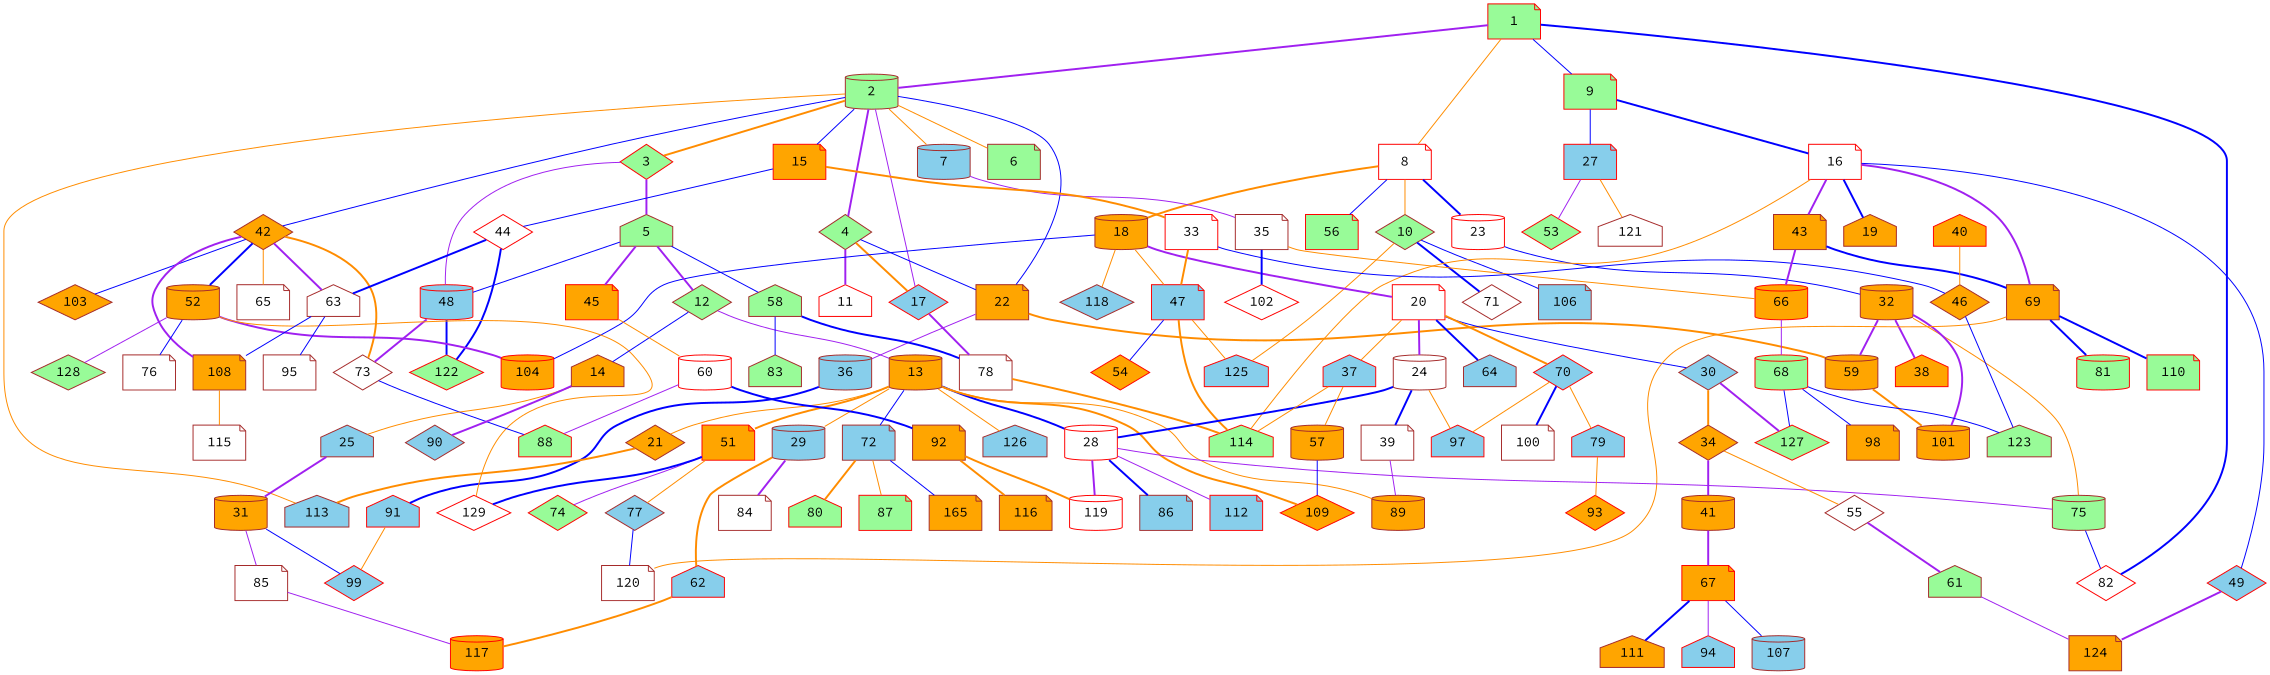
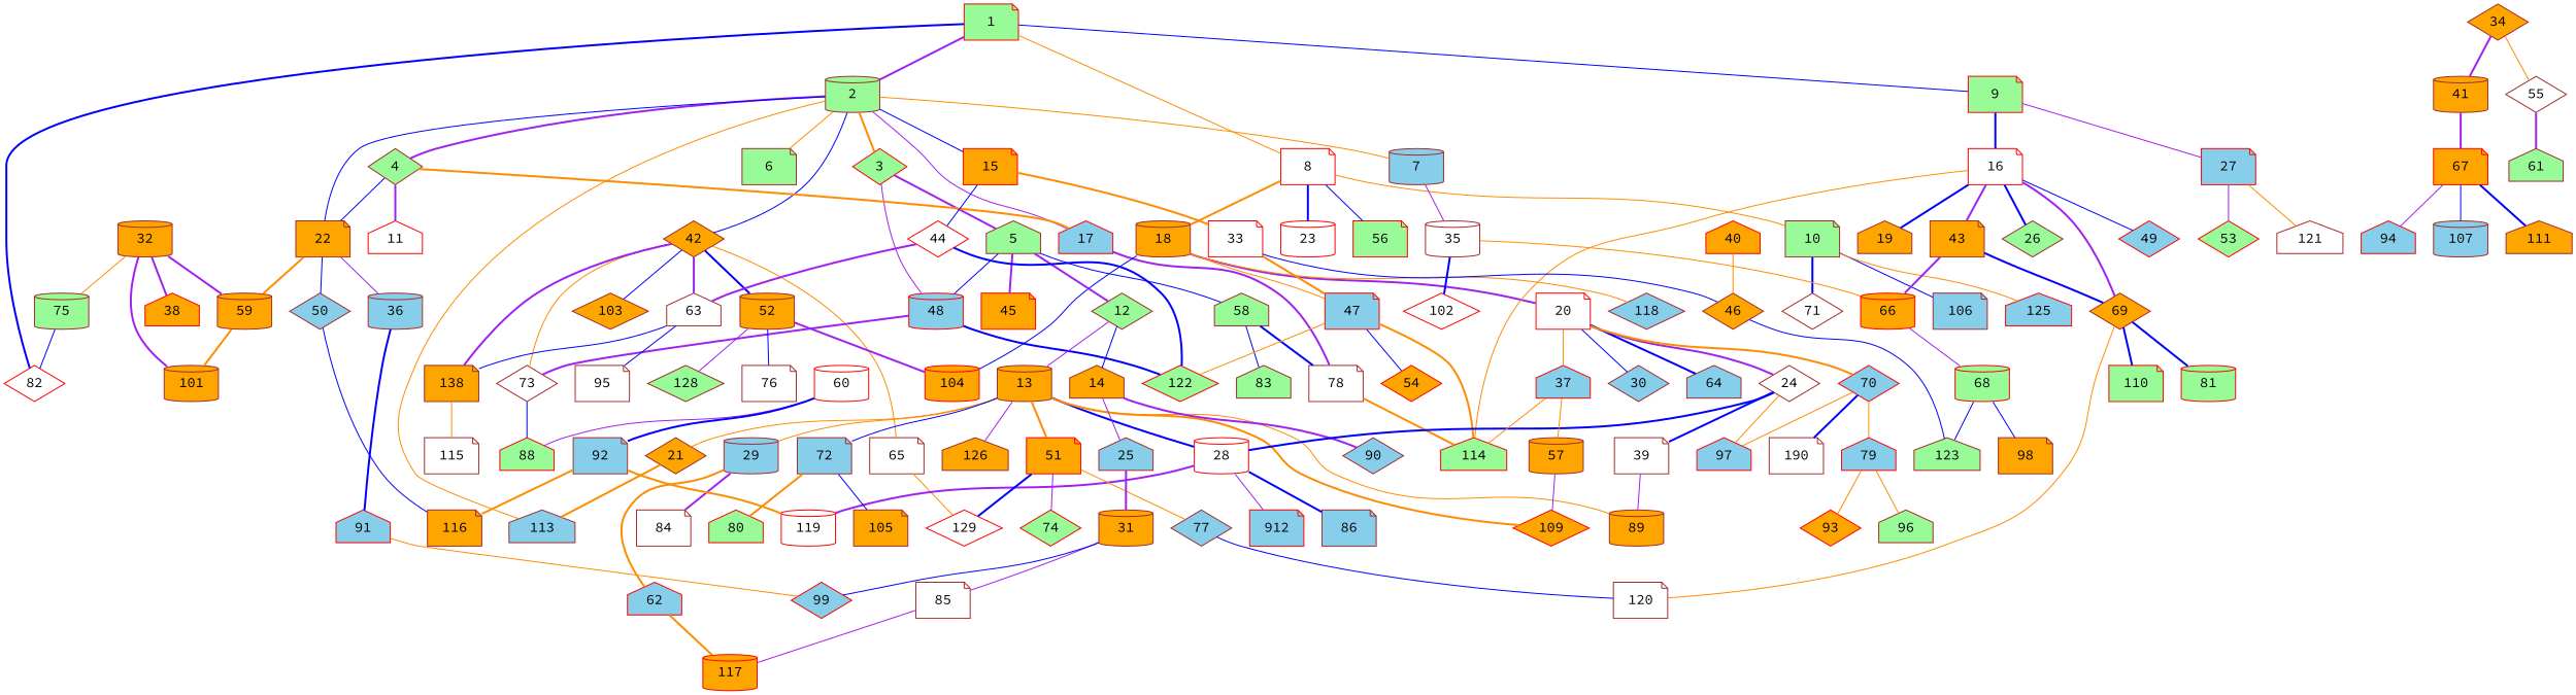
  graph {
    fontname="Source Code Pro"
    node [color=brown fillcolor=orange fontname="Source Code Pro" shape=note style=filled]
    edge [color=blue fontname="Source Code Pro" style=solid]
    1 [color=red fillcolor=palegreen]
    2 [fillcolor=palegreen shape=cylinder]
    8 [color=red fillcolor=white]
    9 [color=red fillcolor=palegreen]
    82 [color=red fillcolor=white shape=diamond]
    3 [color=red fillcolor=palegreen shape=diamond]
    4 [fillcolor=palegreen shape=diamond]
    6 [fillcolor=palegreen]
    7 [fillcolor=skyblue shape=cylinder]
    15 [color=red]
-   17 [color=red fillcolor=skyblue shape=diamond]
+   17 [color=red fillcolor=skyblue shape=house]
    22
    42 [shape=diamond]
    113 [fillcolor=skyblue shape=house]
-   10 [fillcolor=palegreen shape=diamond]
+   10 [fillcolor=palegreen]
    18 [shape=cylinder]
    23 [color=red fillcolor=white shape=cylinder]
    56 [color=red fillcolor=palegreen]
    16 [color=red fillcolor=white]
    27 [color=red fillcolor=skyblue]
    5 [fillcolor=palegreen shape=house]
    48 [color=red fillcolor=skyblue shape=cylinder]
    11 [color=red fillcolor=white shape=house]
-   35 [fillcolor=white]
+   35 [fillcolor=white shape=cylinder]
    33 [color=red fillcolor=white]
    44 [color=red fillcolor=white shape=diamond]
    78 [fillcolor=white]
    36 [fillcolor=skyblue shape=cylinder]
+   50 [fillcolor=skyblue shape=diamond]
    59 [shape=cylinder]
    52 [shape=cylinder]
    63 [fillcolor=white shape=house]
    65 [fillcolor=white]
    73 [fillcolor=white shape=diamond]
    103 [shape=diamond]
-   108
+   108 [label=138]
    12 [fillcolor=palegreen shape=diamond]
    45 [color=red]
    58 [fillcolor=palegreen shape=house]
    122 [color=red fillcolor=palegreen shape=diamond]
    13 [shape=cylinder]
    14 [shape=house]
    60 [color=red fillcolor=white shape=cylinder]
    83 [fillcolor=palegreen shape=house]
    66 [color=red shape=cylinder]
    102 [color=red fillcolor=white shape=diamond]
    71 [fillcolor=white shape=diamond]
    106 [fillcolor=skyblue]
    125 [color=red fillcolor=skyblue shape=house]
    20 [color=red fillcolor=white]
    47 [color=red fillcolor=skyblue]
    104 [color=red shape=cylinder]
    118 [fillcolor=skyblue shape=diamond]
    32 [shape=cylinder]
    19 [shape=house]
+   26 [fillcolor=palegreen shape=diamond]
    43
    49 [color=red fillcolor=skyblue shape=diamond]
-   69
+   69 [shape=diamond]
    114 [color=red fillcolor=palegreen shape=house]
    53 [color=red fillcolor=palegreen shape=diamond]
    121 [fillcolor=white shape=house]
    21 [shape=diamond]
    28 [color=red fillcolor=white shape=cylinder]
    29 [fillcolor=skyblue shape=cylinder]
    51 [color=red]
    72 [fillcolor=skyblue]
    89 [shape=cylinder]
    109 [color=red shape=diamond]
-   126 [fillcolor=skyblue shape=house]
+   126 [shape=house]
    25 [fillcolor=skyblue shape=house]
    90 [fillcolor=skyblue shape=diamond]
    75 [fillcolor=palegreen shape=cylinder]
    86 [fillcolor=skyblue]
-   112 [color=red fillcolor=skyblue]
+   112 [color=red fillcolor=skyblue label=912]
    119 [color=red fillcolor=white shape=cylinder]
    62 [color=red fillcolor=skyblue shape=house]
    84 [fillcolor=white]
    74 [color=red fillcolor=palegreen shape=diamond]
    77 [fillcolor=skyblue shape=diamond]
    129 [color=red fillcolor=white shape=diamond]
    80 [color=red fillcolor=palegreen shape=house]
-   87 [color=red fillcolor=palegreen]
-   105 [label=165]
+   105
    31 [shape=cylinder]
    46 [shape=diamond]
-   124
    81 [color=red fillcolor=palegreen shape=cylinder]
    110 [color=red fillcolor=palegreen]
    120 [fillcolor=white]
-   24 [fillcolor=white shape=cylinder]
+   24 [fillcolor=white shape=diamond]
    30 [fillcolor=skyblue shape=diamond]
    37 [color=red fillcolor=skyblue shape=house]
    64 [fillcolor=skyblue shape=house]
    70 [color=red fillcolor=skyblue shape=diamond]
    54 [color=red shape=diamond]
    39 [fillcolor=white]
    97 [color=red fillcolor=skyblue shape=house]
    34 [shape=diamond]
-   127 [color=red fillcolor=palegreen shape=diamond]
    57 [shape=cylinder]
    79 [color=red fillcolor=skyblue shape=house]
-   100 [fillcolor=white]
+   100 [fillcolor=white label=190]
    91 [color=red fillcolor=skyblue shape=house]
    116
    101 [shape=cylinder]
    38 [color=red shape=house]
    85 [fillcolor=white]
    99 [color=red fillcolor=skyblue shape=diamond]
    117 [color=red shape=cylinder]
    41 [shape=cylinder]
    55 [fillcolor=white shape=diamond]
    40 [color=red shape=house]
    123 [fillcolor=palegreen shape=house]
    67 [color=red]
    61 [fillcolor=palegreen shape=house]
    68 [color=red fillcolor=palegreen shape=cylinder]
    94 [color=red fillcolor=skyblue shape=house]
    107 [fillcolor=skyblue shape=cylinder]
    111 [shape=house]
    76 [fillcolor=white]
    128 [fillcolor=palegreen shape=diamond]
    95 [fillcolor=white]
    88 [color=red fillcolor=palegreen shape=house]
    115 [fillcolor=white]
-   92
+   92 [fillcolor=skyblue]
    98
    93 [color=red shape=diamond]
+   96 [fillcolor=palegreen shape=house]
    1 -- 2 [color=purple style=bold]
    1 -- 8 [color=darkorange]
    1 -- 9
    1 -- 82 [style=bold]
    2 -- 3 [color=darkorange style=bold]
    2 -- 4 [color=purple style=bold]
    2 -- 6 [color=darkorange]
    2 -- 7 [color=darkorange]
    2 -- 15
    2 -- 17 [color=purple]
    2 -- 22
    2 -- 42
    2 -- 113 [color=darkorange]
    8 -- 10 [color=darkorange]
    8 -- 18 [color=darkorange style=bold]
    8 -- 23 [style=bold]
    8 -- 56
    9 -- 16 [style=bold]
-   9 -- 27
+   9 -- 27 [color=purple]
    3 -- 5 [color=purple style=bold]
    3 -- 48 [color=purple]
    4 -- 17 [color=darkorange style=bold]
    4 -- 22
    4 -- 11 [color=purple style=bold]
    7 -- 35 [color=purple]
    15 -- 33 [color=darkorange style=bold]
    15 -- 44
    17 -- 78 [color=purple style=bold]
    22 -- 36 [color=purple]
+   22 -- 50
    22 -- 59 [color=darkorange style=bold]
    42 -- 52 [style=bold]
    42 -- 63 [color=purple style=bold]
    42 -- 65 [color=darkorange]
-   42 -- 73 [color=darkorange style=bold]
+   42 -- 73 [color=darkorange]
    42 -- 103
    42 -- 108 [color=purple style=bold]
    10 -- 71 [style=bold]
    10 -- 106
    10 -- 125 [color=darkorange]
    18 -- 20 [color=purple style=bold]
    18 -- 47 [color=darkorange]
    18 -- 104
    18 -- 118 [color=darkorange]
-   23 -- 32
    16 -- 19 [style=bold]
+   16 -- 26 [style=bold]
    16 -- 43 [color=purple style=bold]
    16 -- 49
    16 -- 69 [color=purple style=bold]
    16 -- 114 [color=darkorange]
    27 -- 53 [color=purple]
    27 -- 121 [color=darkorange]
    5 -- 48
    5 -- 12 [color=purple style=bold]
    5 -- 45 [color=purple style=bold]
    5 -- 58
    48 -- 73 [color=purple style=bold]
    48 -- 122 [style=bold]
    35 -- 66 [color=darkorange]
    35 -- 102 [style=bold]
    33 -- 47 [color=darkorange style=bold]
    33 -- 46
-   44 -- 63 [style=bold]
+   44 -- 63 [color=purple style=bold]
    44 -- 122 [style=bold]
    78 -- 114 [color=darkorange style=bold]
    36 -- 91 [style=bold]
+   50 -- 116
    59 -- 101 [color=darkorange style=bold]
    52 -- 104 [color=purple style=bold]
-   52 -- 129 [color=darkorange]
+   65 -- 129 [color=darkorange]
    52 -- 76
    52 -- 128 [color=purple]
    63 -- 108
    63 -- 95
    73 -- 88
    108 -- 115 [color=darkorange]
    12 -- 13 [color=purple]
    12 -- 14
-   45 -- 60 [color=darkorange]
    58 -- 78 [style=bold]
    58 -- 83
    13 -- 21 [color=darkorange]
    13 -- 28 [style=bold]
    13 -- 29 [color=darkorange]
    13 -- 51 [color=darkorange style=bold]
    13 -- 72
    13 -- 89 [color=darkorange]
    13 -- 109 [color=darkorange style=bold]
-   13 -- 126 [color=darkorange]
-   14 -- 25 [color=darkorange]
+   13 -- 126 [color=purple]
+   14 -- 25 [color=purple]
    14 -- 90 [color=purple style=bold]
    60 -- 88 [color=purple]
    60 -- 92 [style=bold]
    66 -- 68 [color=purple]
    20 -- 24 [color=purple style=bold]
    20 -- 30
    20 -- 37 [color=darkorange]
    20 -- 64 [style=bold]
    20 -- 70 [color=darkorange style=bold]
-   47 -- 125 [color=darkorange]
+   47 -- 122 [color=darkorange]
    47 -- 114 [color=darkorange style=bold]
    47 -- 54
    32 -- 59 [color=purple style=bold]
    32 -- 75 [color=darkorange]
    32 -- 101 [color=purple style=bold]
    32 -- 38 [color=purple style=bold]
    43 -- 66 [color=purple style=bold]
    43 -- 69 [style=bold]
-   49 -- 124 [color=purple style=bold]
    69 -- 81 [style=bold]
    69 -- 110 [style=bold]
    69 -- 120 [color=darkorange]
    21 -- 113 [color=darkorange style=bold]
-   28 -- 75 [color=purple]
    28 -- 86 [style=bold]
    28 -- 112 [color=purple]
    28 -- 119 [color=purple style=bold]
    29 -- 62 [color=darkorange style=bold]
    29 -- 84 [color=purple style=bold]
    51 -- 74 [color=purple]
    51 -- 77 [color=darkorange]
    51 -- 129 [style=bold]
    72 -- 80 [color=darkorange style=bold]
-   72 -- 87 [color=darkorange]
    72 -- 105
    25 -- 31 [color=purple style=bold]
    75 -- 82
    62 -- 117 [color=darkorange style=bold]
    77 -- 120
    31 -- 85 [color=purple]
    31 -- 99
    46 -- 123
    24 -- 28 [style=bold]
    24 -- 39 [style=bold]
    24 -- 97 [color=darkorange]
-   30 -- 34 [color=darkorange style=bold]
-   30 -- 127 [color=purple style=bold]
    37 -- 114 [color=darkorange]
    37 -- 57 [color=darkorange]
    70 -- 97 [color=darkorange]
    70 -- 79 [color=darkorange]
    70 -- 100 [style=bold]
    39 -- 89 [color=purple]
    34 -- 41 [color=purple style=bold]
    34 -- 55 [color=darkorange]
-   57 -- 109
+   57 -- 109 [color=purple]
    79 -- 93 [color=darkorange]
+   79 -- 96 [color=darkorange]
    91 -- 99 [color=darkorange]
    85 -- 117 [color=purple]
    41 -- 67 [color=purple style=bold]
    55 -- 61 [color=purple style=bold]
    40 -- 46 [color=darkorange]
    67 -- 94 [color=purple]
    67 -- 107
    67 -- 111 [style=bold]
-   61 -- 124 [color=purple]
-   68 -- 127
    68 -- 123
    68 -- 98
    92 -- 119 [color=darkorange style=bold]
    92 -- 116 [color=darkorange style=bold]
  }
